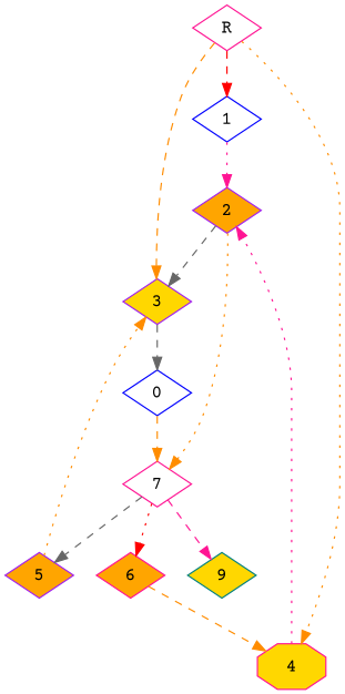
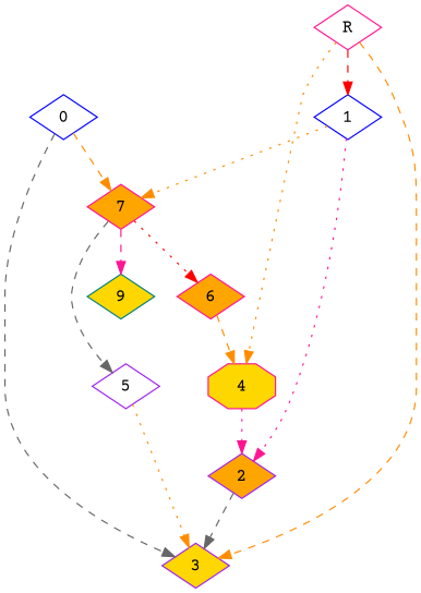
  digraph {
    fontname="Courier Prime"
    node [color=deeppink fillcolor=white fontname="Courier Prime" shape=diamond style=filled]
    edge [color=darkorange fontname="Courier Prime" style=dashed]
    1 [color=blue]
    2 [color=purple fillcolor=orange]
    3 [color=purple fillcolor=gold]
-   7
-   5 [color=purple fillcolor=orange]
+   7 [fillcolor=orange]
+   5 [color=purple]
    n6 [color=blue label=0]
    6 [fillcolor=orange]
    9 [color=teal fillcolor=gold]
    4 [fillcolor=gold shape=octagon]
    R
    1 -> 2 [color=deeppink style=dotted]
    2 -> 3 [color=gray40]
-   2 -> 7 [style=dotted]
-   3 -> n6 [color=gray40]
+   1 -> 7 [style=dotted]
+   n6 -> 3 [color=gray40]
    7 -> 5 [color=gray40]
    7 -> 6 [color=red style=dotted]
    7 -> 9 [color=deeppink]
    5 -> 3 [style=dotted]
    n6 -> 7
    6 -> 4
    4 -> 2 [color=deeppink style=dotted]
    R -> 1 [color=red]
    R -> 3
    R -> 4 [style=dotted]
  }
